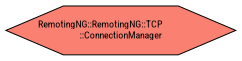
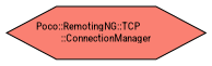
  digraph {
    rankdir=LR
    fontname="Roboto Condensed"
-   n1 [color=black fillcolor=salmon fontname="Roboto Condensed" fontsize=10 height=0.2 label="RemotingNG::RemotingNG::TCP\l::ConnectionManager" shape=hexagon style=filled width=0.4]
+   n1 [color=black fillcolor=salmon fontname="Roboto Condensed" fontsize=10 height=0.2 label="Poco::RemotingNG::TCP\l::ConnectionManager" shape=hexagon style=filled width=0.4]
  }
